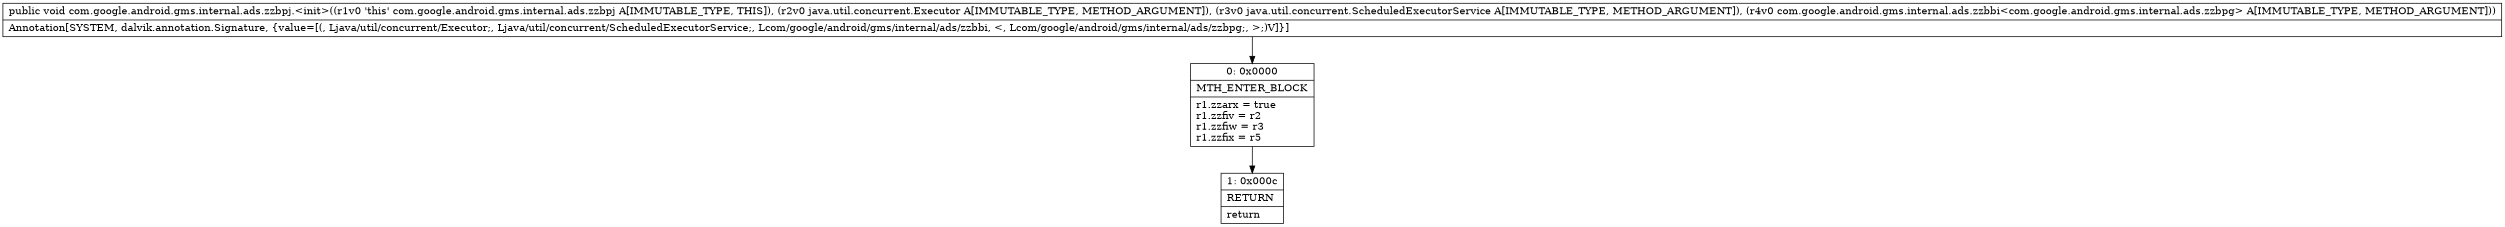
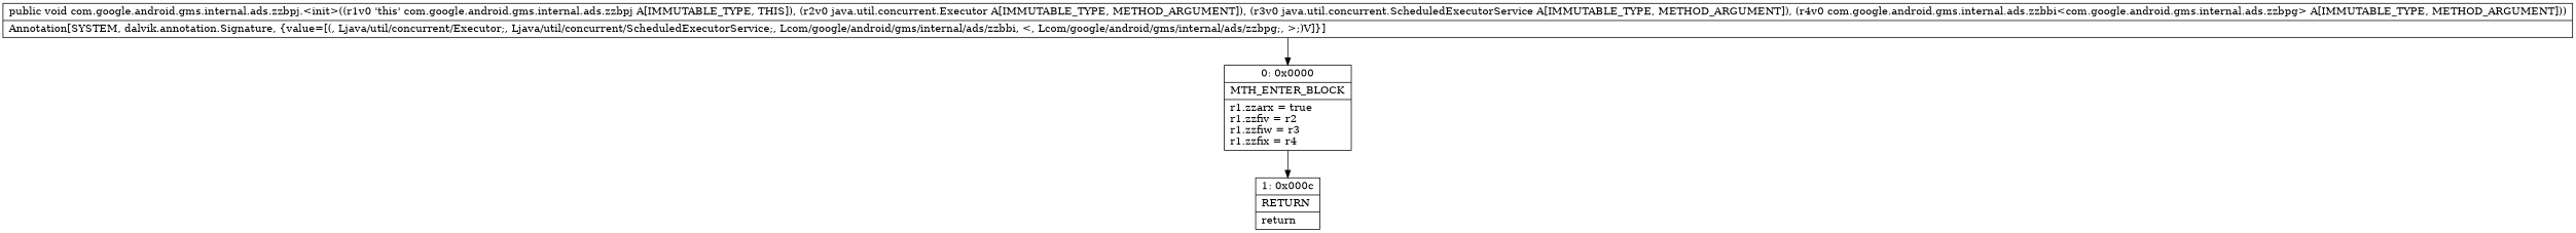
  digraph {
    fontname="DejaVu Serif"
    node [shape=record fontname="DejaVu Serif"]
    edge [fontname="DejaVu Serif"]
-   n1 [label="{0\:\ 0x0000|MTH_ENTER_BLOCK\l|r1.zzarx = true\lr1.zzfiv = r2\lr1.zzfiw = r3\lr1.zzfix = r5\l}"]
+   n1 [label="{0\:\ 0x0000|MTH_ENTER_BLOCK\l|r1.zzarx = true\lr1.zzfiv = r2\lr1.zzfiw = r3\lr1.zzfix = r4\l}"]
    n2 [label="{1\:\ 0x000c|RETURN\l|return\l}"]
    n3 [label="{public void com.google.android.gms.internal.ads.zzbpj.\<init\>((r1v0 'this' com.google.android.gms.internal.ads.zzbpj A[IMMUTABLE_TYPE, THIS]), (r2v0 java.util.concurrent.Executor A[IMMUTABLE_TYPE, METHOD_ARGUMENT]), (r3v0 java.util.concurrent.ScheduledExecutorService A[IMMUTABLE_TYPE, METHOD_ARGUMENT]), (r4v0 com.google.android.gms.internal.ads.zzbbi\<com.google.android.gms.internal.ads.zzbpg\> A[IMMUTABLE_TYPE, METHOD_ARGUMENT]))  | Annotation[SYSTEM, dalvik.annotation.Signature, \{value=[(, Ljava\/util\/concurrent\/Executor;, Ljava\/util\/concurrent\/ScheduledExecutorService;, Lcom\/google\/android\/gms\/internal\/ads\/zzbbi, \<, Lcom\/google\/android\/gms\/internal\/ads\/zzbpg;, \>;)V]\}]\l}"]
    n1 -> n2
    n3 -> n1
  }
